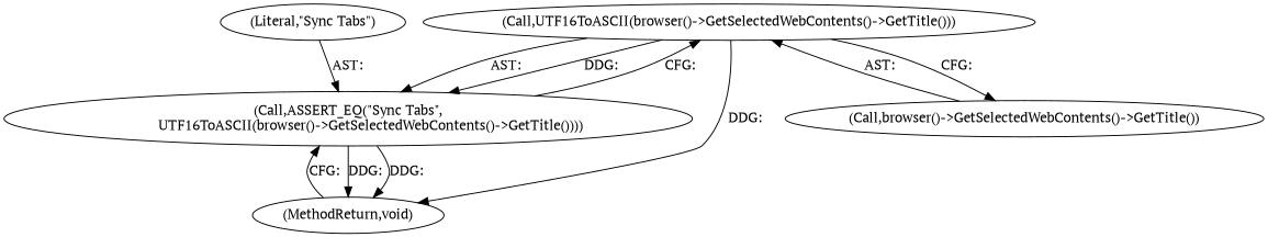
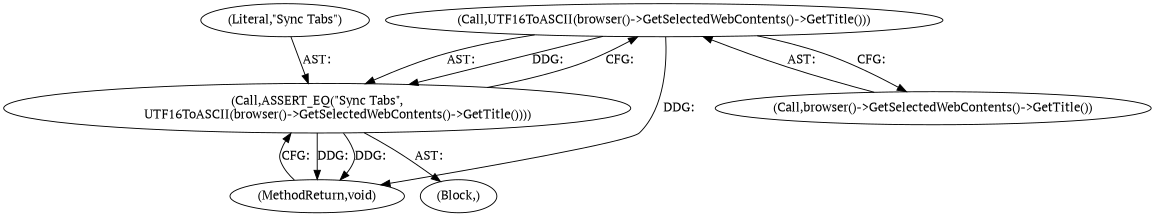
  digraph {
    fontname="PT Serif"
    node [fontname="PT Serif"]
    edge [fontname="PT Serif"]
    n1 [label="(Call,UTF16ToASCII(browser()->GetSelectedWebContents()->GetTitle()))"]
    n2 [label="(Call,ASSERT_EQ(\"Sync Tabs\",\n            UTF16ToASCII(browser()->GetSelectedWebContents()->GetTitle())))"]
    n3 [label="(Call,browser()->GetSelectedWebContents()->GetTitle())"]
    n4 [label="(MethodReturn,void)"]
+   n5 [label="(Block,)"]
    n6 [label="(Literal,\"Sync Tabs\")"]
    n1 -> n2 [label="AST: "]
    n1 -> n2 [label="DDG: "]
    n1 -> n3 [label="CFG: "]
    n1 -> n4 [label="DDG: "]
    n2 -> n1 [label="CFG: "]
    n2 -> n4 [label="DDG: "]
    n2 -> n4 [label="DDG: "]
+   n2 -> n5 [label="AST: "]
    n3 -> n1 [label="AST: "]
    n4 -> n2 [label="CFG: "]
    n6 -> n2 [label="AST: "]
  }
